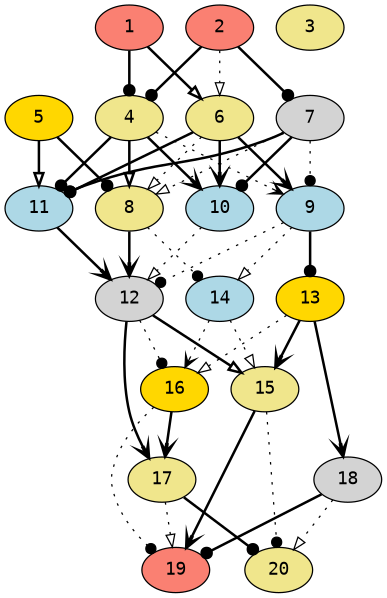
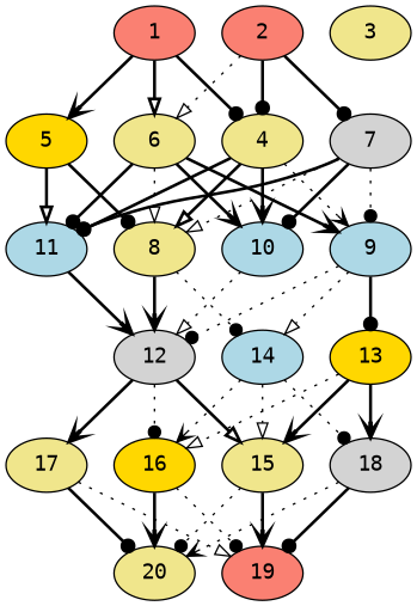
  digraph {
    fontname="DejaVu Sans Mono"
    node [alpha=0.05 fillcolor=khaki fontname="DejaVu Sans Mono" style=filled]
    edge [arrowhead=dot fontname="DejaVu Sans Mono" style=bold]
    1 [alpha=0.15 expect_size=29718528 fillcolor=salmon]
    4 [alpha=0.17 expect_size=30072832]
    5 [alpha=0.14 expect_size=13241344 fillcolor=gold]
    6 [alpha=0.14 expect_size=41582592]
    8 [alpha=0.13 expect_size=9826304]
    9 [alpha=0.20 expect_size=16091136 fillcolor=lightblue]
    10 [expect_size=26681344 fillcolor=lightblue]
    11 [alpha=0.01 expect_size=50772992 fillcolor=lightblue]
    12 [expect_size=37877760 fillcolor=lightgrey]
    14 [alpha=0.06 expect_size=10796032 fillcolor=lightblue]
    13 [alpha=0.12 expect_size=12947456 fillcolor=gold]
    2 [alpha=0.09 expect_size=13336576 fillcolor=salmon]
    7 [alpha=0.01 expect_size=45789184 fillcolor=lightgrey]
    3 [alpha=0.19 expect_size=41691136]
    15 [alpha=0.13 expect_size=51037184]
    16 [expect_size=37320704 fillcolor=gold]
    17 [alpha=0.12 expect_size=24048640]
    18 [alpha=0.08 expect_size=27200512 fillcolor=lightgrey]
    19 [alpha=0.06 expect_size=11199488 fillcolor=salmon]
    20 [alpha=0.04 expect_size=10545152]
    1 -> 4
+   1 -> 5 [arrowhead=vee]
    1 -> 6 [arrowhead=onormal]
    4 -> 8 [arrowhead=onormal]
    4 -> 9 [arrowhead=vee style=dotted]
    4 -> 10 [arrowhead=vee]
    4 -> 11
    5 -> 8
    5 -> 11 [arrowhead=onormal]
    6 -> 8 [arrowhead=onormal style=dotted]
    6 -> 9 [arrowhead=vee]
    6 -> 10 [arrowhead=vee]
    6 -> 11
    8 -> 12 [arrowhead=vee]
    8 -> 14 [style=dotted]
    9 -> 12 [style=dotted]
    9 -> 14 [arrowhead=onormal style=dotted]
    9 -> 13
    10 -> 12 [arrowhead=onormal style=dotted]
    11 -> 12 [arrowhead=vee]
    12 -> 15 [arrowhead=onormal]
    12 -> 16 [style=dotted]
    12 -> 17 [arrowhead=vee]
    14 -> 15 [arrowhead=onormal style=dotted]
    14 -> 16 [arrowhead=vee style=dotted]
+   14 -> 18 [style=dotted]
    13 -> 15 [arrowhead=vee]
    13 -> 16 [arrowhead=onormal style=dotted]
    13 -> 18 [arrowhead=vee]
    2 -> 4
    2 -> 6 [arrowhead=onormal style=dotted]
    2 -> 7
    7 -> 8 [arrowhead=onormal style=dotted]
    7 -> 9 [style=dotted]
    7 -> 10
    7 -> 11
    15 -> 19 [arrowhead=vee]
    15 -> 20 [style=dotted]
    16 -> 19 [style=dotted]
-   16 -> 17 [arrowhead=vee]
+   16 -> 20 [arrowhead=vee]
    17 -> 19 [arrowhead=onormal style=dotted]
    17 -> 20
    18 -> 19
-   18 -> 20 [arrowhead=onormal style=dotted]
+   18 -> 20 [arrowhead=vee style=dotted]
  }
